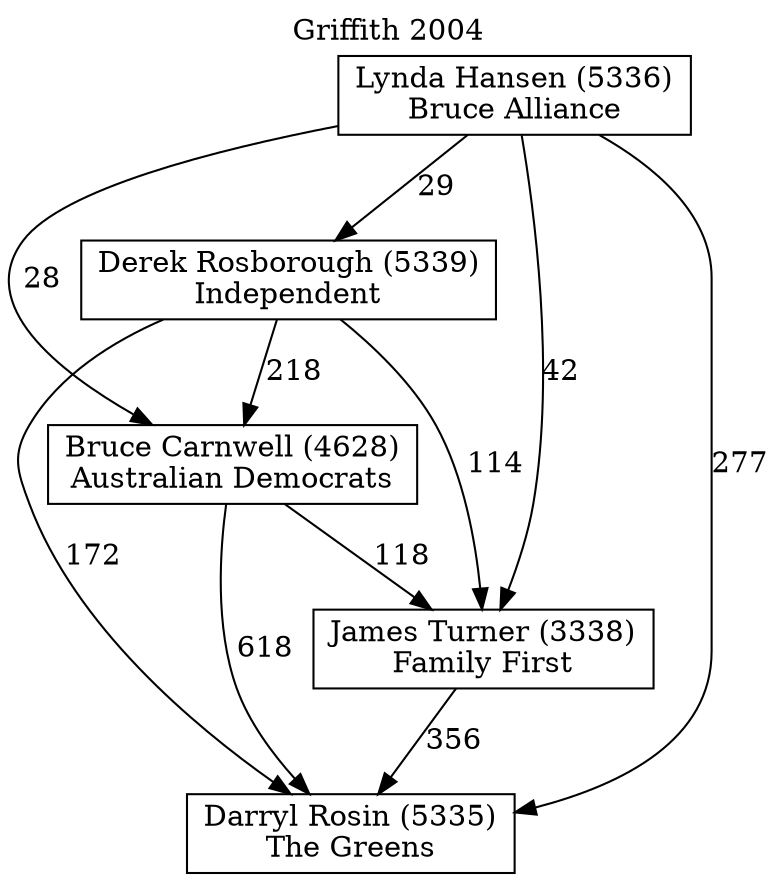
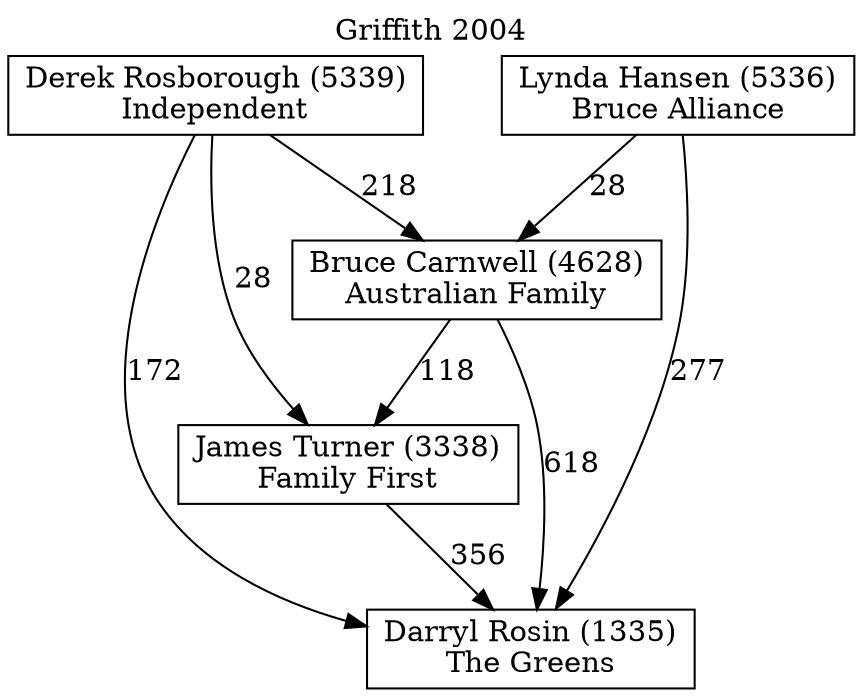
  digraph {
    label="Griffith 2004"
    labelloc=t
    mclimit=10
    node [shape=box]
-   n1 [label="Bruce Carnwell (4628)\nAustralian Democrats"]
-   n2 [label="Darryl Rosin (5335)\nThe Greens"]
+   n1 [label="Bruce Carnwell (4628)\nAustralian Family"]
+   n2 [label="Darryl Rosin (1335)\nThe Greens"]
    n3 [label="James Turner (3338)\nFamily First"]
    n4 [label="Derek Rosborough (5339)\nIndependent"]
    n5 [label="Lynda Hansen (5336)\nBruce Alliance"]
    n1 -> n2 [label=618]
    n1 -> n3 [label=118]
    n3 -> n2 [label=356]
    n4 -> n1 [label=218]
    n4 -> n2 [label=172]
-   n4 -> n3 [label=114]
+   n4 -> n3 [label=28]
    n5 -> n1 [label=28]
    n5 -> n2 [label=277]
-   n5 -> n3 [label=42]
-   n5 -> n4 [label=29]
  }
